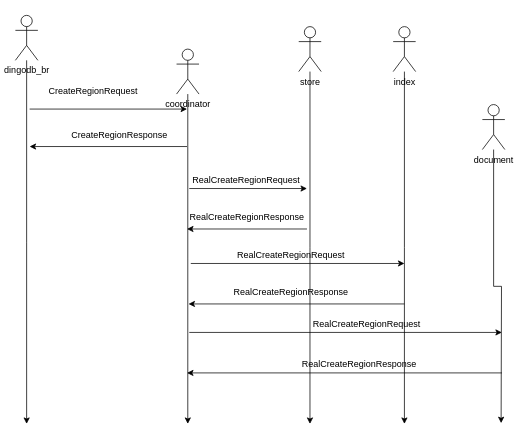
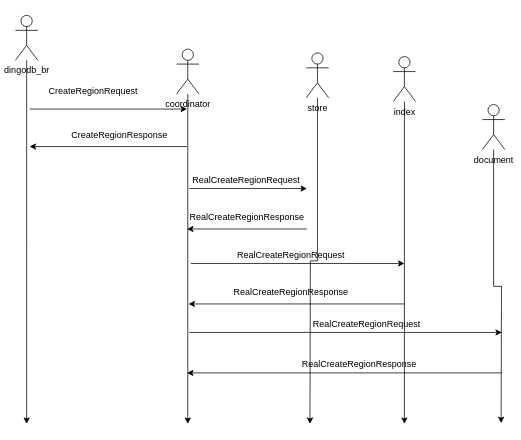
  <mxCell id="0" />
  <mxCell id="1" parent="0" />
  <mxCell id="2" style="edgeStyle=orthogonalEdgeStyle;rounded=0;orthogonalLoop=1;jettySize=auto;html=1;" edge="1" parent="1" source="3"><mxGeometry relative="1" as="geometry"><mxPoint x="35" y="565" as="targetPoint" /></mxGeometry></mxCell>
  <mxCell id="3" value="dingodb_br" style="shape=umlActor;verticalLabelPosition=bottom;verticalAlign=top;html=1;outlineConnect=0;" vertex="1" parent="1"><mxGeometry x="20" y="20" width="30" height="60" as="geometry" /></mxCell>
  <mxCell id="4" style="edgeStyle=orthogonalEdgeStyle;rounded=0;orthogonalLoop=1;jettySize=auto;html=1;" edge="1" parent="1" source="5"><mxGeometry relative="1" as="geometry"><mxPoint x="250" y="565" as="targetPoint" /></mxGeometry></mxCell>
  <mxCell id="5" value="coordinator" style="shape=umlActor;verticalLabelPosition=bottom;verticalAlign=top;html=1;outlineConnect=0;" vertex="1" parent="1"><mxGeometry x="235" y="65" width="30" height="60" as="geometry" /></mxCell>
  <mxCell id="6" style="edgeStyle=orthogonalEdgeStyle;rounded=0;orthogonalLoop=1;jettySize=auto;html=1;" edge="1" parent="1" source="7"><mxGeometry relative="1" as="geometry"><mxPoint x="413" y="565" as="targetPoint" /></mxGeometry></mxCell>
- <mxCell id="7" value="store" style="shape=umlActor;verticalLabelPosition=bottom;verticalAlign=top;html=1;outlineConnect=0;" vertex="1" parent="1"><mxGeometry x="398" y="35" width="30" height="60" as="geometry" /></mxCell>
+ <mxCell id="7" value="store" style="shape=umlActor;verticalLabelPosition=bottom;verticalAlign=top;html=1;outlineConnect=0;" vertex="1" parent="1"><mxGeometry x="408" y="70" width="30" height="60" as="geometry" /></mxCell>
  <mxCell id="8" style="edgeStyle=orthogonalEdgeStyle;rounded=0;orthogonalLoop=1;jettySize=auto;html=1;" edge="1" parent="1" source="9"><mxGeometry relative="1" as="geometry"><mxPoint x="539" y="565" as="targetPoint" /></mxGeometry></mxCell>
- <mxCell id="9" value="index" style="shape=umlActor;verticalLabelPosition=bottom;verticalAlign=top;html=1;outlineConnect=0;" vertex="1" parent="1"><mxGeometry x="524" y="35" width="30" height="60" as="geometry" /></mxCell>
+ <mxCell id="9" value="index" style="shape=umlActor;verticalLabelPosition=bottom;verticalAlign=top;html=1;outlineConnect=0;" vertex="1" parent="1"><mxGeometry x="524" y="75" width="30" height="60" as="geometry" /></mxCell>
  <mxCell id="10" style="edgeStyle=orthogonalEdgeStyle;rounded=0;orthogonalLoop=1;jettySize=auto;html=1;" edge="1" parent="1" source="11"><mxGeometry relative="1" as="geometry"><mxPoint x="668" y="564" as="targetPoint" /></mxGeometry></mxCell>
  <mxCell id="11" value="document" style="shape=umlActor;verticalLabelPosition=bottom;verticalAlign=top;html=1;outlineConnect=0;" vertex="1" parent="1"><mxGeometry x="643" y="139" width="30" height="60" as="geometry" /></mxCell>
  <mxCell id="12" value="" style="endArrow=classic;html=1;rounded=0;" edge="1" parent="1"><mxGeometry width="50" height="50" relative="1" as="geometry"><mxPoint x="39" y="145" as="sourcePoint" /><mxPoint x="249" y="145" as="targetPoint" /></mxGeometry></mxCell>
  <mxCell id="13" value="CreateRegionRequest" style="text;html=1;align=center;verticalAlign=middle;whiteSpace=wrap;rounded=0;" vertex="1" parent="1"><mxGeometry x="94" y="106" width="60" height="30" as="geometry" /></mxCell>
  <mxCell id="14" value="" style="endArrow=classic;html=1;rounded=0;" edge="1" parent="1"><mxGeometry width="50" height="50" relative="1" as="geometry"><mxPoint x="249" y="195" as="sourcePoint" /><mxPoint x="39" y="195" as="targetPoint" /></mxGeometry></mxCell>
  <mxCell id="15" value="CreateRegionResponse" style="text;html=1;align=center;verticalAlign=middle;whiteSpace=wrap;rounded=0;" vertex="1" parent="1"><mxGeometry x="129" y="165" width="60" height="30" as="geometry" /></mxCell>
  <mxCell id="16" value="" style="endArrow=classic;html=1;rounded=0;" edge="1" parent="1"><mxGeometry width="50" height="50" relative="1" as="geometry"><mxPoint x="252" y="251" as="sourcePoint" /><mxPoint x="409" y="251" as="targetPoint" /></mxGeometry></mxCell>
  <mxCell id="17" value="RealCreateRegionRequest" style="text;html=1;align=center;verticalAlign=middle;whiteSpace=wrap;rounded=0;" vertex="1" parent="1"><mxGeometry x="298" y="225" width="60" height="30" as="geometry" /></mxCell>
  <mxCell id="18" value="" style="endArrow=classic;html=1;rounded=0;" edge="1" parent="1"><mxGeometry width="50" height="50" relative="1" as="geometry"><mxPoint x="409" y="305" as="sourcePoint" /><mxPoint x="249" y="305" as="targetPoint" /></mxGeometry></mxCell>
  <mxCell id="19" value="RealCreateRegionResponse" style="text;html=1;align=center;verticalAlign=middle;whiteSpace=wrap;rounded=0;" vertex="1" parent="1"><mxGeometry x="299" y="275" width="60" height="30" as="geometry" /></mxCell>
  <mxCell id="20" value="" style="endArrow=classic;html=1;rounded=0;" edge="1" parent="1"><mxGeometry width="50" height="50" relative="1" as="geometry"><mxPoint x="254" y="351" as="sourcePoint" /><mxPoint x="539" y="351" as="targetPoint" /></mxGeometry></mxCell>
  <mxCell id="21" value="RealCreateRegionRequest" style="text;html=1;align=center;verticalAlign=middle;whiteSpace=wrap;rounded=0;" vertex="1" parent="1"><mxGeometry x="358" y="325" width="60" height="30" as="geometry" /></mxCell>
  <mxCell id="22" value="" style="endArrow=classic;html=1;rounded=0;" edge="1" parent="1"><mxGeometry width="50" height="50" relative="1" as="geometry"><mxPoint x="539" y="405" as="sourcePoint" /><mxPoint x="251" y="405" as="targetPoint" /></mxGeometry></mxCell>
  <mxCell id="23" value="RealCreateRegionResponse" style="text;html=1;align=center;verticalAlign=middle;whiteSpace=wrap;rounded=0;" vertex="1" parent="1"><mxGeometry x="358" y="375" width="60" height="30" as="geometry" /></mxCell>
  <mxCell id="24" value="" style="endArrow=classic;html=1;rounded=0;" edge="1" parent="1"><mxGeometry width="50" height="50" relative="1" as="geometry"><mxPoint x="252" y="443" as="sourcePoint" /><mxPoint x="669" y="443" as="targetPoint" /></mxGeometry></mxCell>
  <mxCell id="25" value="RealCreateRegionRequest" style="text;html=1;align=center;verticalAlign=middle;whiteSpace=wrap;rounded=0;" vertex="1" parent="1"><mxGeometry x="459" y="417" width="60" height="30" as="geometry" /></mxCell>
  <mxCell id="26" value="" style="endArrow=classic;html=1;rounded=0;" edge="1" parent="1"><mxGeometry width="50" height="50" relative="1" as="geometry"><mxPoint x="669" y="497" as="sourcePoint" /><mxPoint x="249" y="497" as="targetPoint" /></mxGeometry></mxCell>
  <mxCell id="27" value="RealCreateRegionResponse" style="text;html=1;align=center;verticalAlign=middle;whiteSpace=wrap;rounded=0;" vertex="1" parent="1"><mxGeometry x="449" y="470" width="60" height="30" as="geometry" /></mxCell>
